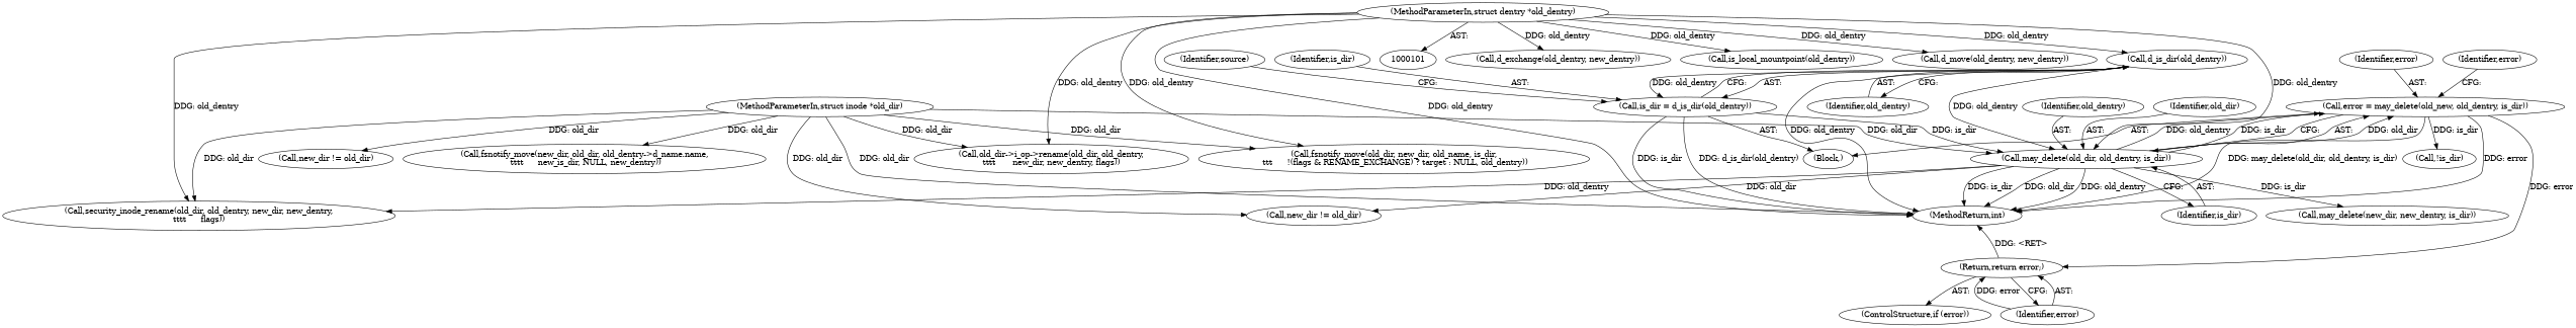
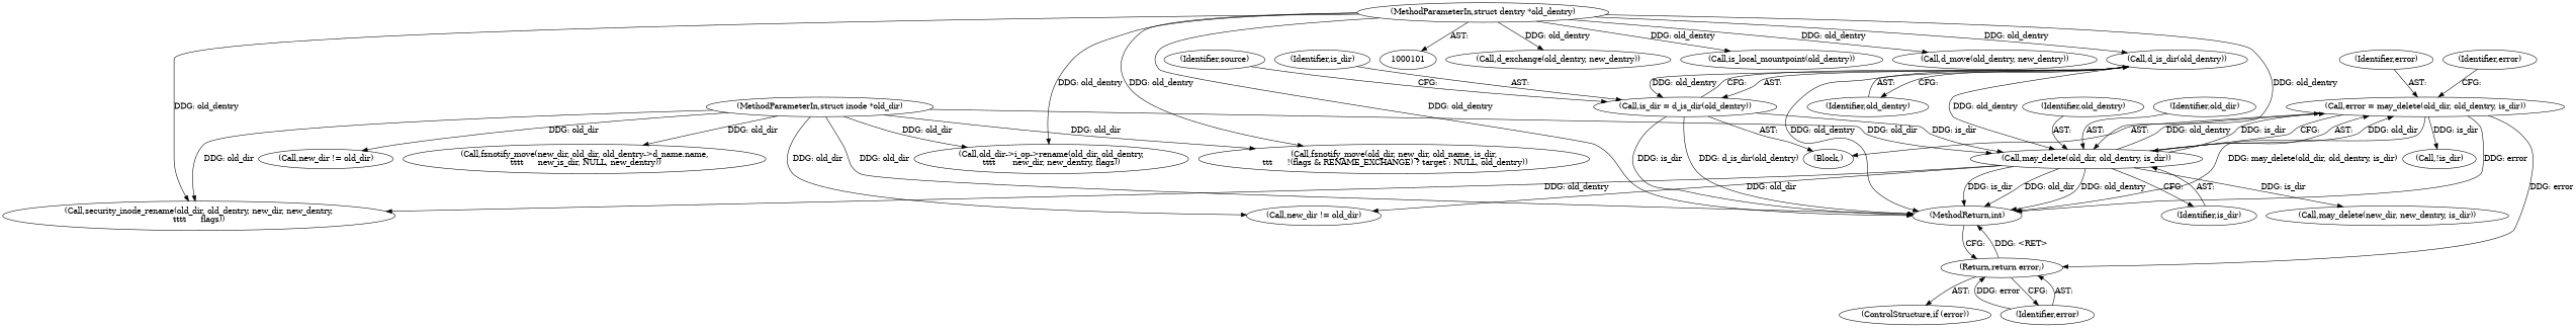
  digraph {
-   n1 [label="(Call,error = may_delete(old_new, old_dentry, is_dir))"]
+   n1 [label="(Call,error = may_delete(old_dir, old_dentry, is_dir))"]
    n2 [label="(Call,may_delete(old_dir, old_dentry, is_dir))"]
    n3 [label="(Return,return error;)"]
    n4 [label="(MethodReturn,int)"]
    n5 [label="(Block,)"]
    n6 [label="(Call,!is_dir)"]
    n7 [label="(Identifier,is_dir)"]
    n8 [label="(Call,may_delete(new_dir, new_dentry, is_dir))"]
    n9 [label="(Call,new_dir != old_dir)"]
    n10 [label="(Call,security_inode_rename(old_dir, old_dentry, new_dir, new_dentry,\n\t\t\t\t      flags))"]
    n11 [label="(ControlStructure,if (error))"]
    n12 [label="(Identifier,error)"]
    n13 [label="(MethodParameterIn,struct inode *old_dir)"]
    n14 [label="(Call,old_dir->i_op->rename(old_dir, old_dentry,\n\t\t\t\t       new_dir, new_dentry, flags))"]
    n15 [label="(Call,new_dir != old_dir)"]
    n16 [label="(Call,fsnotify_move(old_dir, new_dir, old_name, is_dir,\n \t\t\t      !(flags & RENAME_EXCHANGE) ? target : NULL, old_dentry))"]
    n17 [label="(Call,fsnotify_move(new_dir, old_dir, old_dentry->d_name.name,\n \t\t\t\t      new_is_dir, NULL, new_dentry))"]
    n18 [label="(Call,d_is_dir(old_dentry))"]
    n19 [label="(Call,is_dir = d_is_dir(old_dentry))"]
    n20 [label="(Identifier,old_dentry)"]
    n21 [label="(MethodParameterIn,struct dentry *old_dentry)"]
    1000101
    n23 [label="(Call,d_exchange(old_dentry, new_dentry))"]
    n24 [label="(Call,is_local_mountpoint(old_dentry))"]
    n25 [label="(Call,d_move(old_dentry, new_dentry))"]
    n26 [label="(Identifier,is_dir)"]
    n27 [label="(Identifier,error)"]
    n28 [label="(Identifier,old_dentry)"]
    n29 [label="(Identifier,source)"]
    n30 [label="(Identifier,error)"]
    n31 [label="(Identifier,old_dir)"]
    n1 -> n2 [label="CFG: "]
    n1 -> n3 [label="DDG: error"]
    n1 -> n4 [label="DDG: may_delete(old_dir, old_dentry, is_dir)"]
    n1 -> n4 [label="DDG: error"]
    n1 -> n5 [label="AST: "]
    n1 -> n6 [label="DDG: is_dir"]
    n2 -> n1 [label="AST: "]
    n2 -> n1 [label="DDG: old_dir"]
    n2 -> n1 [label="DDG: old_dentry"]
    n2 -> n1 [label="DDG: is_dir"]
    n2 -> n4 [label="DDG: is_dir"]
    n2 -> n4 [label="DDG: old_dir"]
    n2 -> n4 [label="DDG: old_dentry"]
    n2 -> n7 [label="CFG: "]
    n2 -> n8 [label="DDG: is_dir"]
    n2 -> n9 [label="DDG: old_dir"]
    n2 -> n10 [label="DDG: old_dentry"]
    n3 -> n4 [label="DDG: <RET>"]
    n3 -> n11 [label="AST: "]
    n3 -> n12 [label="CFG: "]
+   n4 -> n3 [label="CFG: "]
    n7 -> n2 [label="AST: "]
    n12 -> n3 [label="AST: "]
    n12 -> n3 [label="DDG: error"]
    n13 -> n2 [label="DDG: old_dir"]
    n13 -> n4 [label="DDG: old_dir"]
    n13 -> n9 [label="DDG: old_dir"]
    n13 -> n10 [label="DDG: old_dir"]
    n13 -> n14 [label="DDG: old_dir"]
    n13 -> n15 [label="DDG: old_dir"]
    n13 -> n16 [label="DDG: old_dir"]
    n13 -> n17 [label="DDG: old_dir"]
    n18 -> n2 [label="DDG: old_dentry"]
    n18 -> n4 [label="DDG: old_dentry"]
    n18 -> n19 [label="AST: "]
    n18 -> n19 [label="DDG: old_dentry"]
    n18 -> n20 [label="CFG: "]
    n19 -> n2 [label="DDG: is_dir"]
    n19 -> n4 [label="DDG: is_dir"]
    n19 -> n4 [label="DDG: d_is_dir(old_dentry)"]
    n19 -> n5 [label="AST: "]
    n19 -> n18 [label="CFG: "]
    n20 -> n18 [label="AST: "]
    n21 -> n2 [label="DDG: old_dentry"]
    n21 -> n4 [label="DDG: old_dentry"]
    n21 -> n10 [label="DDG: old_dentry"]
    n21 -> n14 [label="DDG: old_dentry"]
    n21 -> n16 [label="DDG: old_dentry"]
    n21 -> n18 [label="DDG: old_dentry"]
    n21 -> 1000101 [label="AST: "]
    n21 -> n23 [label="DDG: old_dentry"]
    n21 -> n24 [label="DDG: old_dentry"]
    n21 -> n25 [label="DDG: old_dentry"]
    n26 -> n19 [label="AST: "]
    n27 -> n1 [label="AST: "]
    n28 -> n2 [label="AST: "]
    n29 -> n19 [label="CFG: "]
    n30 -> n1 [label="CFG: "]
    n31 -> n2 [label="AST: "]
  }
